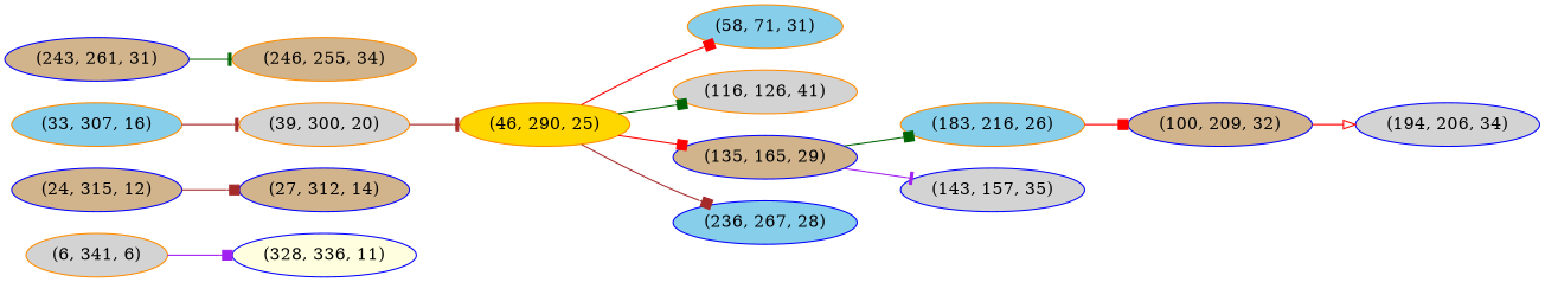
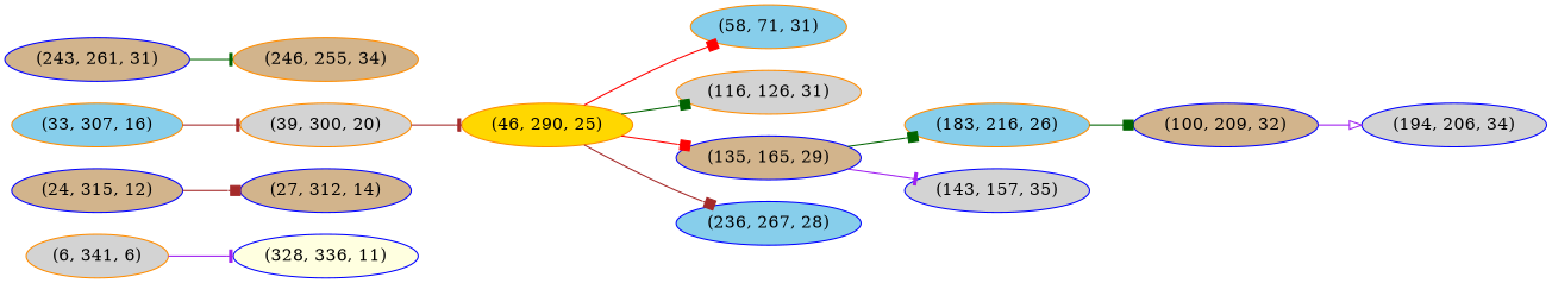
  digraph {
    rankdir=LR
    node [color=blue fillcolor=tan style=filled]
    edge [arrowhead=box color=brown]
    "(6, 341, 6)" [color=darkorange fillcolor=lightgrey]
    "(328, 336, 11)" [fillcolor=lightyellow]
    "(24, 315, 12)"
    "(27, 312, 14)"
    "(33, 307, 16)" [color=darkorange fillcolor=skyblue]
    "(39, 300, 20)" [color=darkorange fillcolor=lightgrey]
    "(46, 290, 25)" [color=darkorange fillcolor=gold]
    "(58, 71, 31)" [color=darkorange fillcolor=skyblue]
-   "(116, 126, 31)" [color=darkorange fillcolor=lightgrey label="(116, 126, 41)"]
+   "(116, 126, 31)" [color=darkorange fillcolor=lightgrey]
    "(135, 165, 29)"
    "(236, 267, 28)" [fillcolor=skyblue]
    "(183, 216, 26)" [color=darkorange fillcolor=skyblue]
    "(143, 157, 35)" [fillcolor=lightgrey]
    n14 [label="(100, 209, 32)"]
    n15 [fillcolor=lightgrey label="(194, 206, 34)"]
    "(246, 255, 34)" [color=darkorange]
    "(243, 261, 31)"
-   "(6, 341, 6)" -> "(328, 336, 11)" [color=purple]
+   "(6, 341, 6)" -> "(328, 336, 11)" [arrowhead=tee color=purple]
    "(24, 315, 12)" -> "(27, 312, 14)"
    "(33, 307, 16)" -> "(39, 300, 20)" [arrowhead=tee]
    "(39, 300, 20)" -> "(46, 290, 25)" [arrowhead=tee]
    "(46, 290, 25)" -> "(58, 71, 31)" [color=red]
    "(46, 290, 25)" -> "(116, 126, 31)" [color=darkgreen]
    "(46, 290, 25)" -> "(135, 165, 29)" [color=red]
    "(46, 290, 25)" -> "(236, 267, 28)"
    "(135, 165, 29)" -> "(183, 216, 26)" [color=darkgreen]
    "(135, 165, 29)" -> "(143, 157, 35)" [arrowhead=tee color=purple]
-   "(183, 216, 26)" -> n14 [color=red]
-   n14 -> n15 [arrowhead=onormal color=red]
+   "(183, 216, 26)" -> n14 [color=darkgreen]
+   n14 -> n15 [arrowhead=onormal color=purple]
    "(243, 261, 31)" -> "(246, 255, 34)" [arrowhead=tee color=darkgreen]
  }
